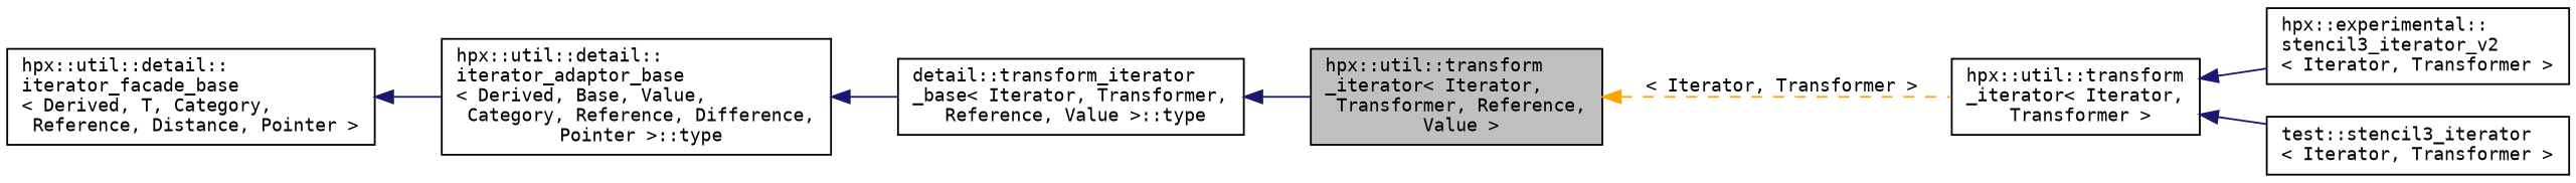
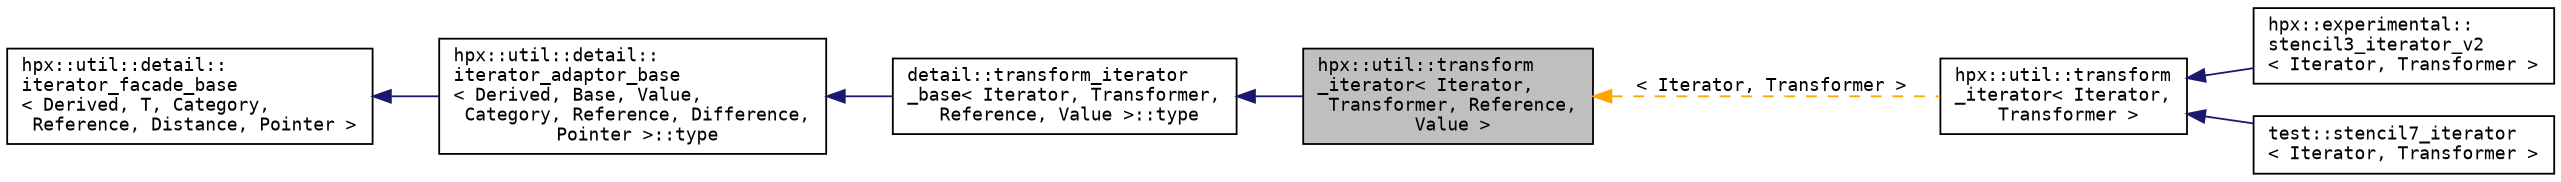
  digraph {
    rankdir=LR
    fontname="DejaVu Sans Mono"
    node [color=black fillcolor=white fontname="DejaVu Sans Mono" fontsize=10 shape=record style=filled]
    edge [color=midnightblue dir=back fontname="DejaVu Sans Mono" fontsize=10 labelfontname=Helvetica labelfontsize=10 style=solid]
    n1 [fillcolor=grey75 fontcolor=black height=0.2 label="hpx::util::transform\l_iterator\< Iterator,\l Transformer, Reference,\l Value \>" width=0.4]
    n2 [height=0.2 label="hpx::util::transform\l_iterator\< Iterator,\l Transformer \>" width=0.4]
    n3 [height=0.2 label="detail::transform_iterator\l_base\< Iterator, Transformer,\l Reference, Value \>::type" width=0.4]
    n4 [height=0.2 label="hpx::util::detail::\literator_adaptor_base\l\< Derived, Base, Value,\l Category, Reference, Difference,\l Pointer \>::type" width=0.4]
    n5 [height=0.2 label="hpx::util::detail::\literator_facade_base\l\< Derived, T, Category,\l Reference, Distance, Pointer \>" width=0.4]
    n6 [height=0.2 label="hpx::experimental::\lstencil3_iterator_v2\l\< Iterator, Transformer \>" width=0.4]
-   n7 [height=0.2 label="test::stencil3_iterator\l\< Iterator, Transformer \>" width=0.4]
+   n7 [height=0.2 label="test::stencil7_iterator\l\< Iterator, Transformer \>" width=0.4]
    n1 -> n2 [color=orange label=" \< Iterator, Transformer \>" style=dashed]
    n2 -> n6
    n2 -> n7
    n3 -> n1
    n4 -> n3
    n5 -> n4
  }
